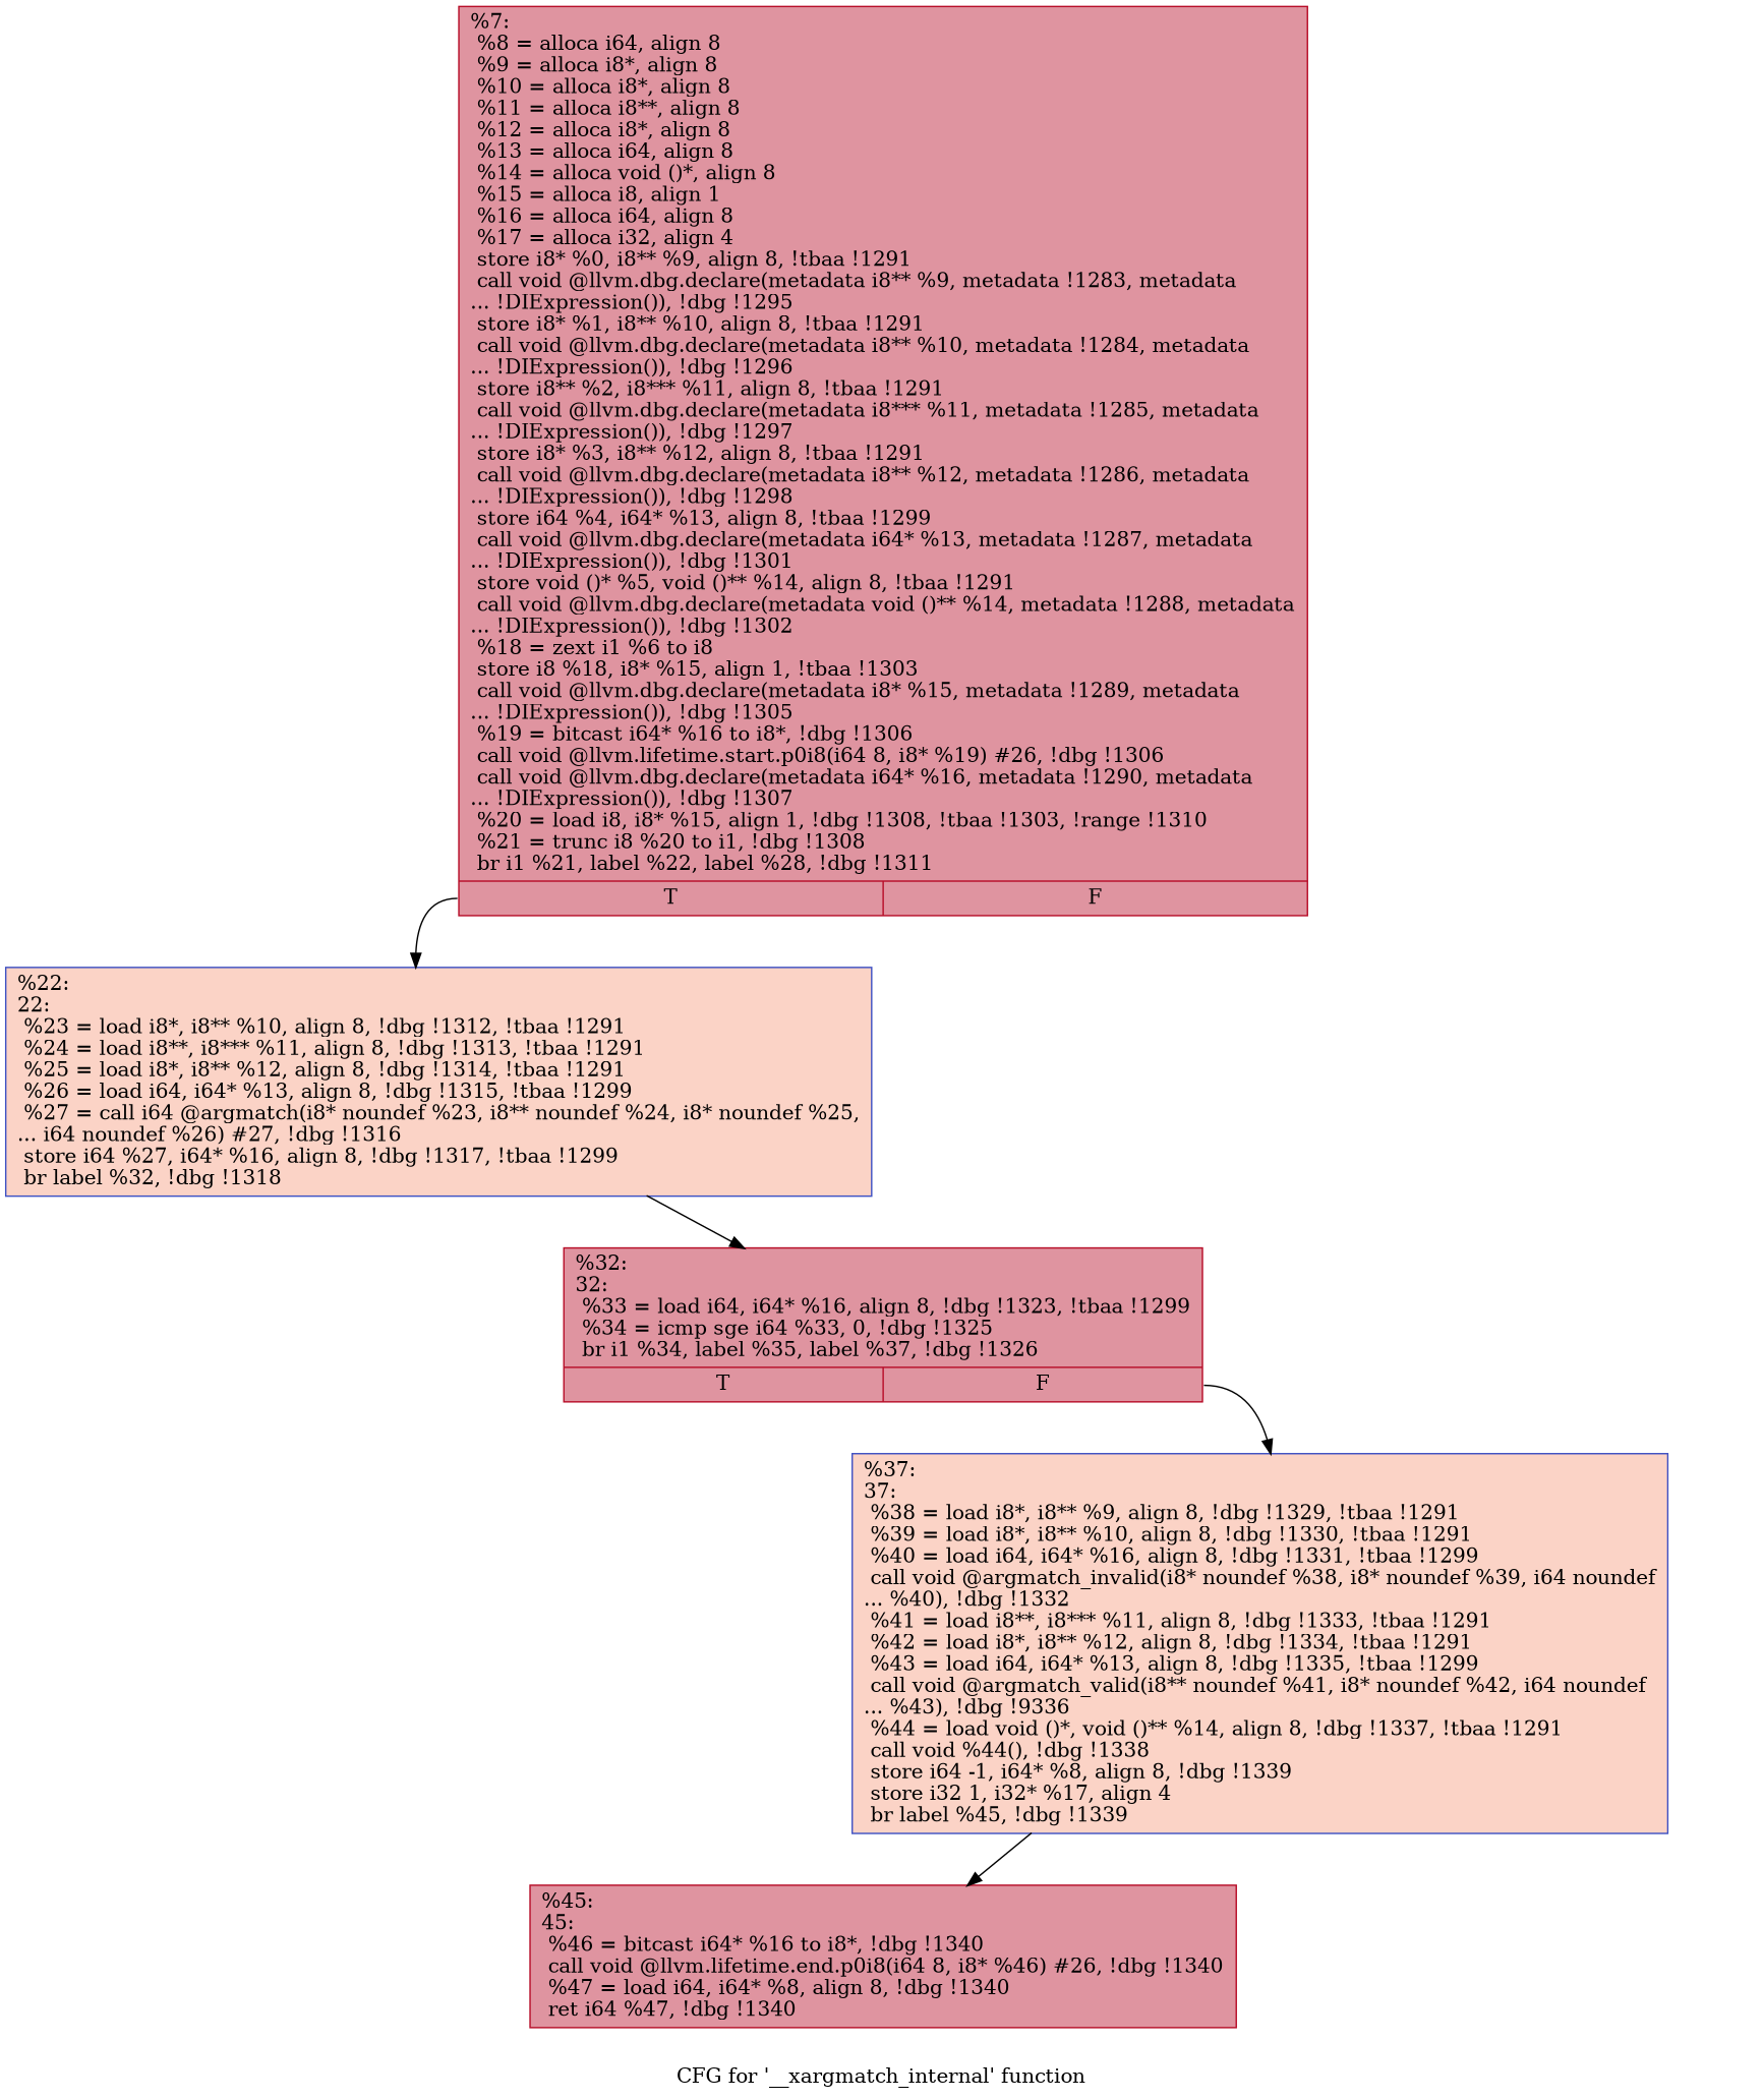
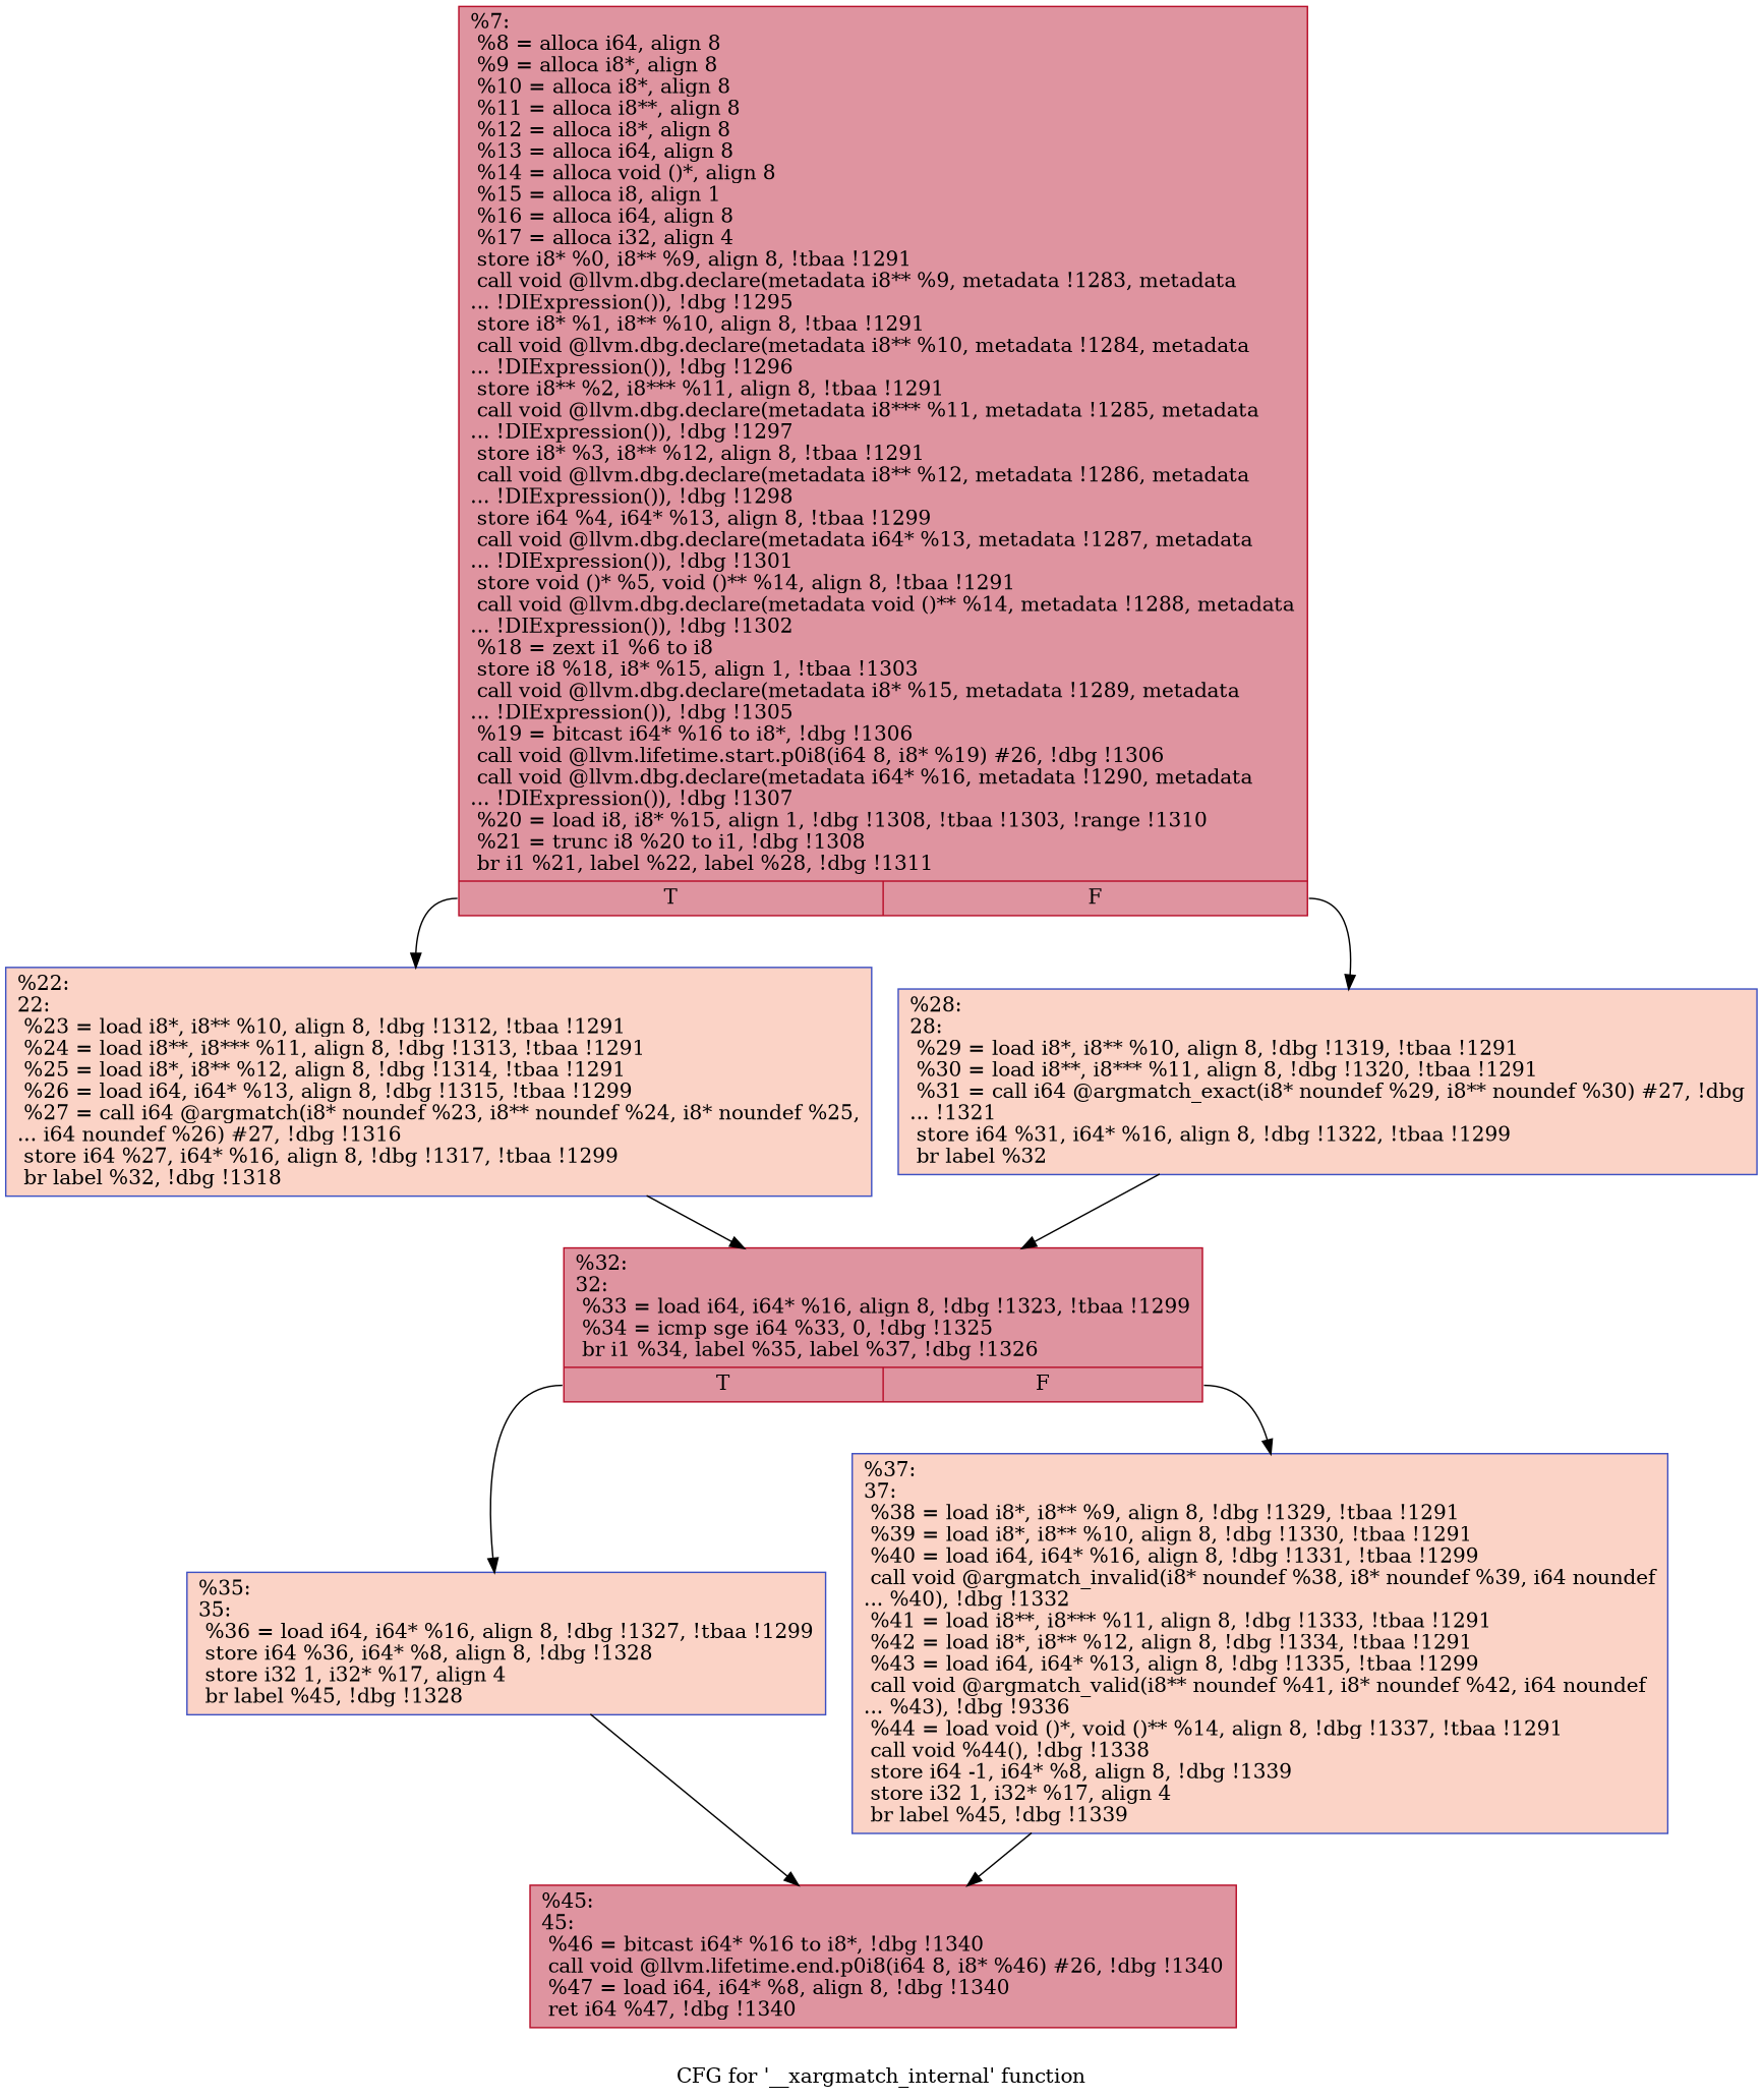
  digraph {
    label="CFG for '__xargmatch_internal' function"
    node [color="#3d50c3ff" fillcolor="#f59c7d70" shape=record style=filled]
    n1 [color="#b70d28ff" fillcolor="#b70d2870" label="{%7:\l  %8 = alloca i64, align 8\l  %9 = alloca i8*, align 8\l  %10 = alloca i8*, align 8\l  %11 = alloca i8**, align 8\l  %12 = alloca i8*, align 8\l  %13 = alloca i64, align 8\l  %14 = alloca void ()*, align 8\l  %15 = alloca i8, align 1\l  %16 = alloca i64, align 8\l  %17 = alloca i32, align 4\l  store i8* %0, i8** %9, align 8, !tbaa !1291\l  call void @llvm.dbg.declare(metadata i8** %9, metadata !1283, metadata\l... !DIExpression()), !dbg !1295\l  store i8* %1, i8** %10, align 8, !tbaa !1291\l  call void @llvm.dbg.declare(metadata i8** %10, metadata !1284, metadata\l... !DIExpression()), !dbg !1296\l  store i8** %2, i8*** %11, align 8, !tbaa !1291\l  call void @llvm.dbg.declare(metadata i8*** %11, metadata !1285, metadata\l... !DIExpression()), !dbg !1297\l  store i8* %3, i8** %12, align 8, !tbaa !1291\l  call void @llvm.dbg.declare(metadata i8** %12, metadata !1286, metadata\l... !DIExpression()), !dbg !1298\l  store i64 %4, i64* %13, align 8, !tbaa !1299\l  call void @llvm.dbg.declare(metadata i64* %13, metadata !1287, metadata\l... !DIExpression()), !dbg !1301\l  store void ()* %5, void ()** %14, align 8, !tbaa !1291\l  call void @llvm.dbg.declare(metadata void ()** %14, metadata !1288, metadata\l... !DIExpression()), !dbg !1302\l  %18 = zext i1 %6 to i8\l  store i8 %18, i8* %15, align 1, !tbaa !1303\l  call void @llvm.dbg.declare(metadata i8* %15, metadata !1289, metadata\l... !DIExpression()), !dbg !1305\l  %19 = bitcast i64* %16 to i8*, !dbg !1306\l  call void @llvm.lifetime.start.p0i8(i64 8, i8* %19) #26, !dbg !1306\l  call void @llvm.dbg.declare(metadata i64* %16, metadata !1290, metadata\l... !DIExpression()), !dbg !1307\l  %20 = load i8, i8* %15, align 1, !dbg !1308, !tbaa !1303, !range !1310\l  %21 = trunc i8 %20 to i1, !dbg !1308\l  br i1 %21, label %22, label %28, !dbg !1311\l|{<s0>T|<s1>F}}"]
    n2 [label="{%22:\l22:                                               \l  %23 = load i8*, i8** %10, align 8, !dbg !1312, !tbaa !1291\l  %24 = load i8**, i8*** %11, align 8, !dbg !1313, !tbaa !1291\l  %25 = load i8*, i8** %12, align 8, !dbg !1314, !tbaa !1291\l  %26 = load i64, i64* %13, align 8, !dbg !1315, !tbaa !1299\l  %27 = call i64 @argmatch(i8* noundef %23, i8** noundef %24, i8* noundef %25,\l... i64 noundef %26) #27, !dbg !1316\l  store i64 %27, i64* %16, align 8, !dbg !1317, !tbaa !1299\l  br label %32, !dbg !1318\l}"]
+   n3 [label="{%28:\l28:                                               \l  %29 = load i8*, i8** %10, align 8, !dbg !1319, !tbaa !1291\l  %30 = load i8**, i8*** %11, align 8, !dbg !1320, !tbaa !1291\l  %31 = call i64 @argmatch_exact(i8* noundef %29, i8** noundef %30) #27, !dbg\l... !1321\l  store i64 %31, i64* %16, align 8, !dbg !1322, !tbaa !1299\l  br label %32\l}"]
    n4 [color="#b70d28ff" fillcolor="#b70d2870" label="{%32:\l32:                                               \l  %33 = load i64, i64* %16, align 8, !dbg !1323, !tbaa !1299\l  %34 = icmp sge i64 %33, 0, !dbg !1325\l  br i1 %34, label %35, label %37, !dbg !1326\l|{<s0>T|<s1>F}}"]
+   n5 [label="{%35:\l35:                                               \l  %36 = load i64, i64* %16, align 8, !dbg !1327, !tbaa !1299\l  store i64 %36, i64* %8, align 8, !dbg !1328\l  store i32 1, i32* %17, align 4\l  br label %45, !dbg !1328\l}"]
    n6 [label="{%37:\l37:                                               \l  %38 = load i8*, i8** %9, align 8, !dbg !1329, !tbaa !1291\l  %39 = load i8*, i8** %10, align 8, !dbg !1330, !tbaa !1291\l  %40 = load i64, i64* %16, align 8, !dbg !1331, !tbaa !1299\l  call void @argmatch_invalid(i8* noundef %38, i8* noundef %39, i64 noundef\l... %40), !dbg !1332\l  %41 = load i8**, i8*** %11, align 8, !dbg !1333, !tbaa !1291\l  %42 = load i8*, i8** %12, align 8, !dbg !1334, !tbaa !1291\l  %43 = load i64, i64* %13, align 8, !dbg !1335, !tbaa !1299\l  call void @argmatch_valid(i8** noundef %41, i8* noundef %42, i64 noundef\l... %43), !dbg !9336\l  %44 = load void ()*, void ()** %14, align 8, !dbg !1337, !tbaa !1291\l  call void %44(), !dbg !1338\l  store i64 -1, i64* %8, align 8, !dbg !1339\l  store i32 1, i32* %17, align 4\l  br label %45, !dbg !1339\l}"]
    n7 [color="#b70d28ff" fillcolor="#b70d2870" label="{%45:\l45:                                               \l  %46 = bitcast i64* %16 to i8*, !dbg !1340\l  call void @llvm.lifetime.end.p0i8(i64 8, i8* %46) #26, !dbg !1340\l  %47 = load i64, i64* %8, align 8, !dbg !1340\l  ret i64 %47, !dbg !1340\l}"]
    n1 -> n2 [tailport=s0]
+   n1 -> n3 [tailport=s1]
    n2 -> n4
+   n3 -> n4
+   n4 -> n5 [tailport=s0]
    n4 -> n6 [tailport=s1]
+   n5 -> n7
    n6 -> n7
  }
